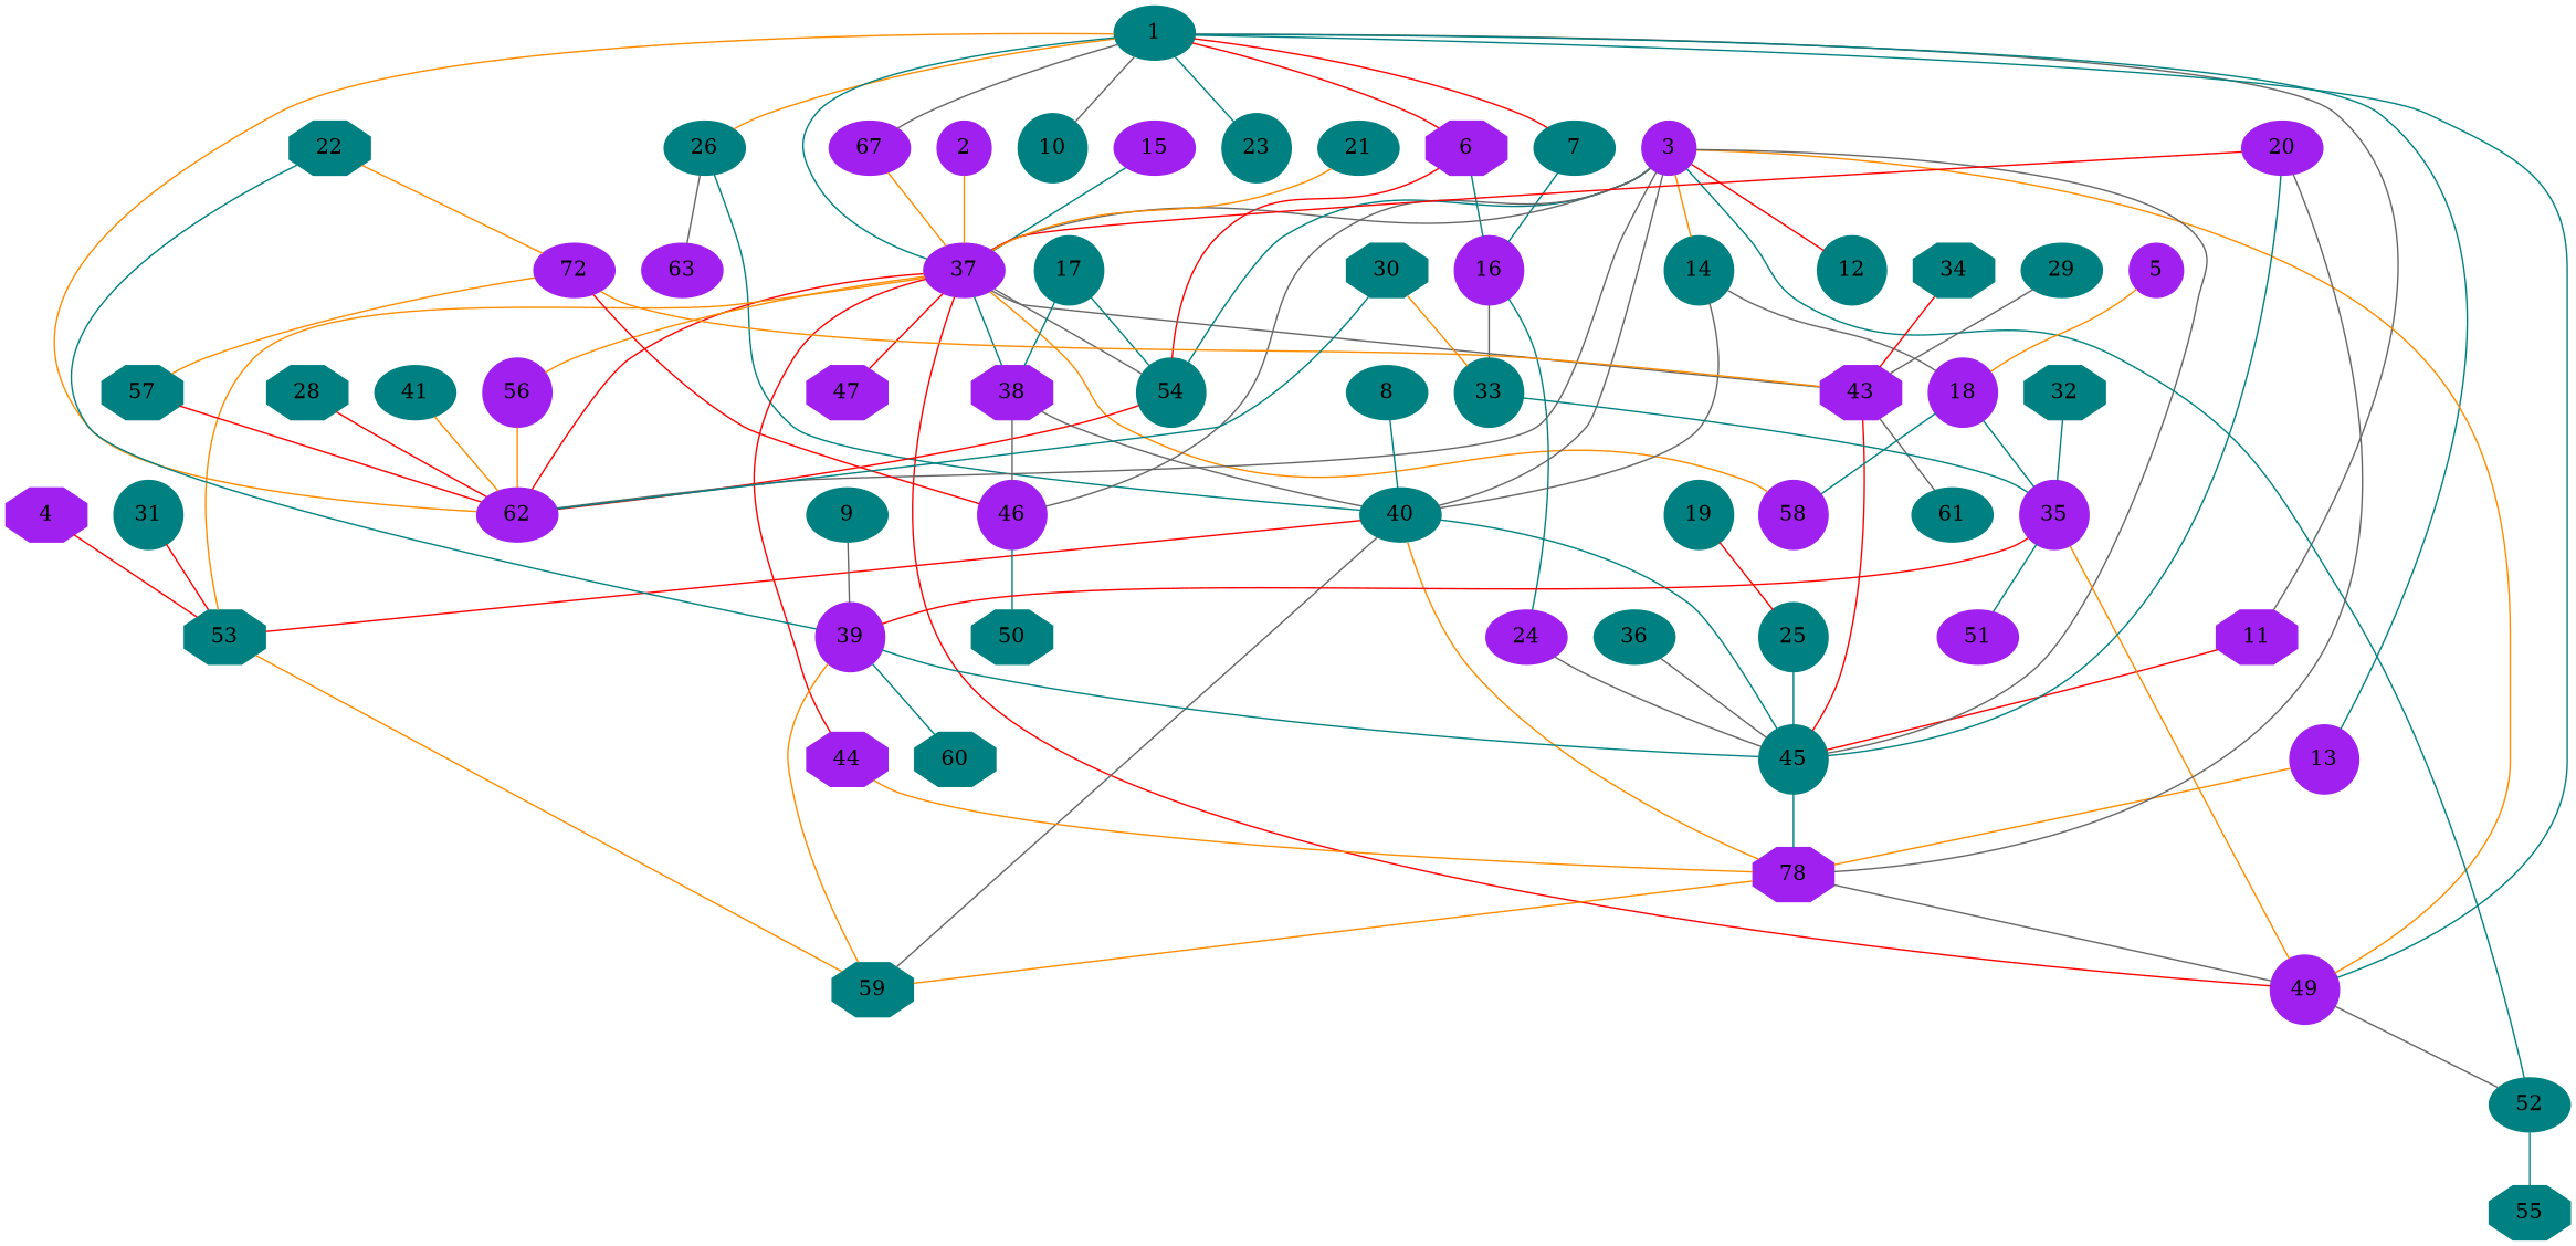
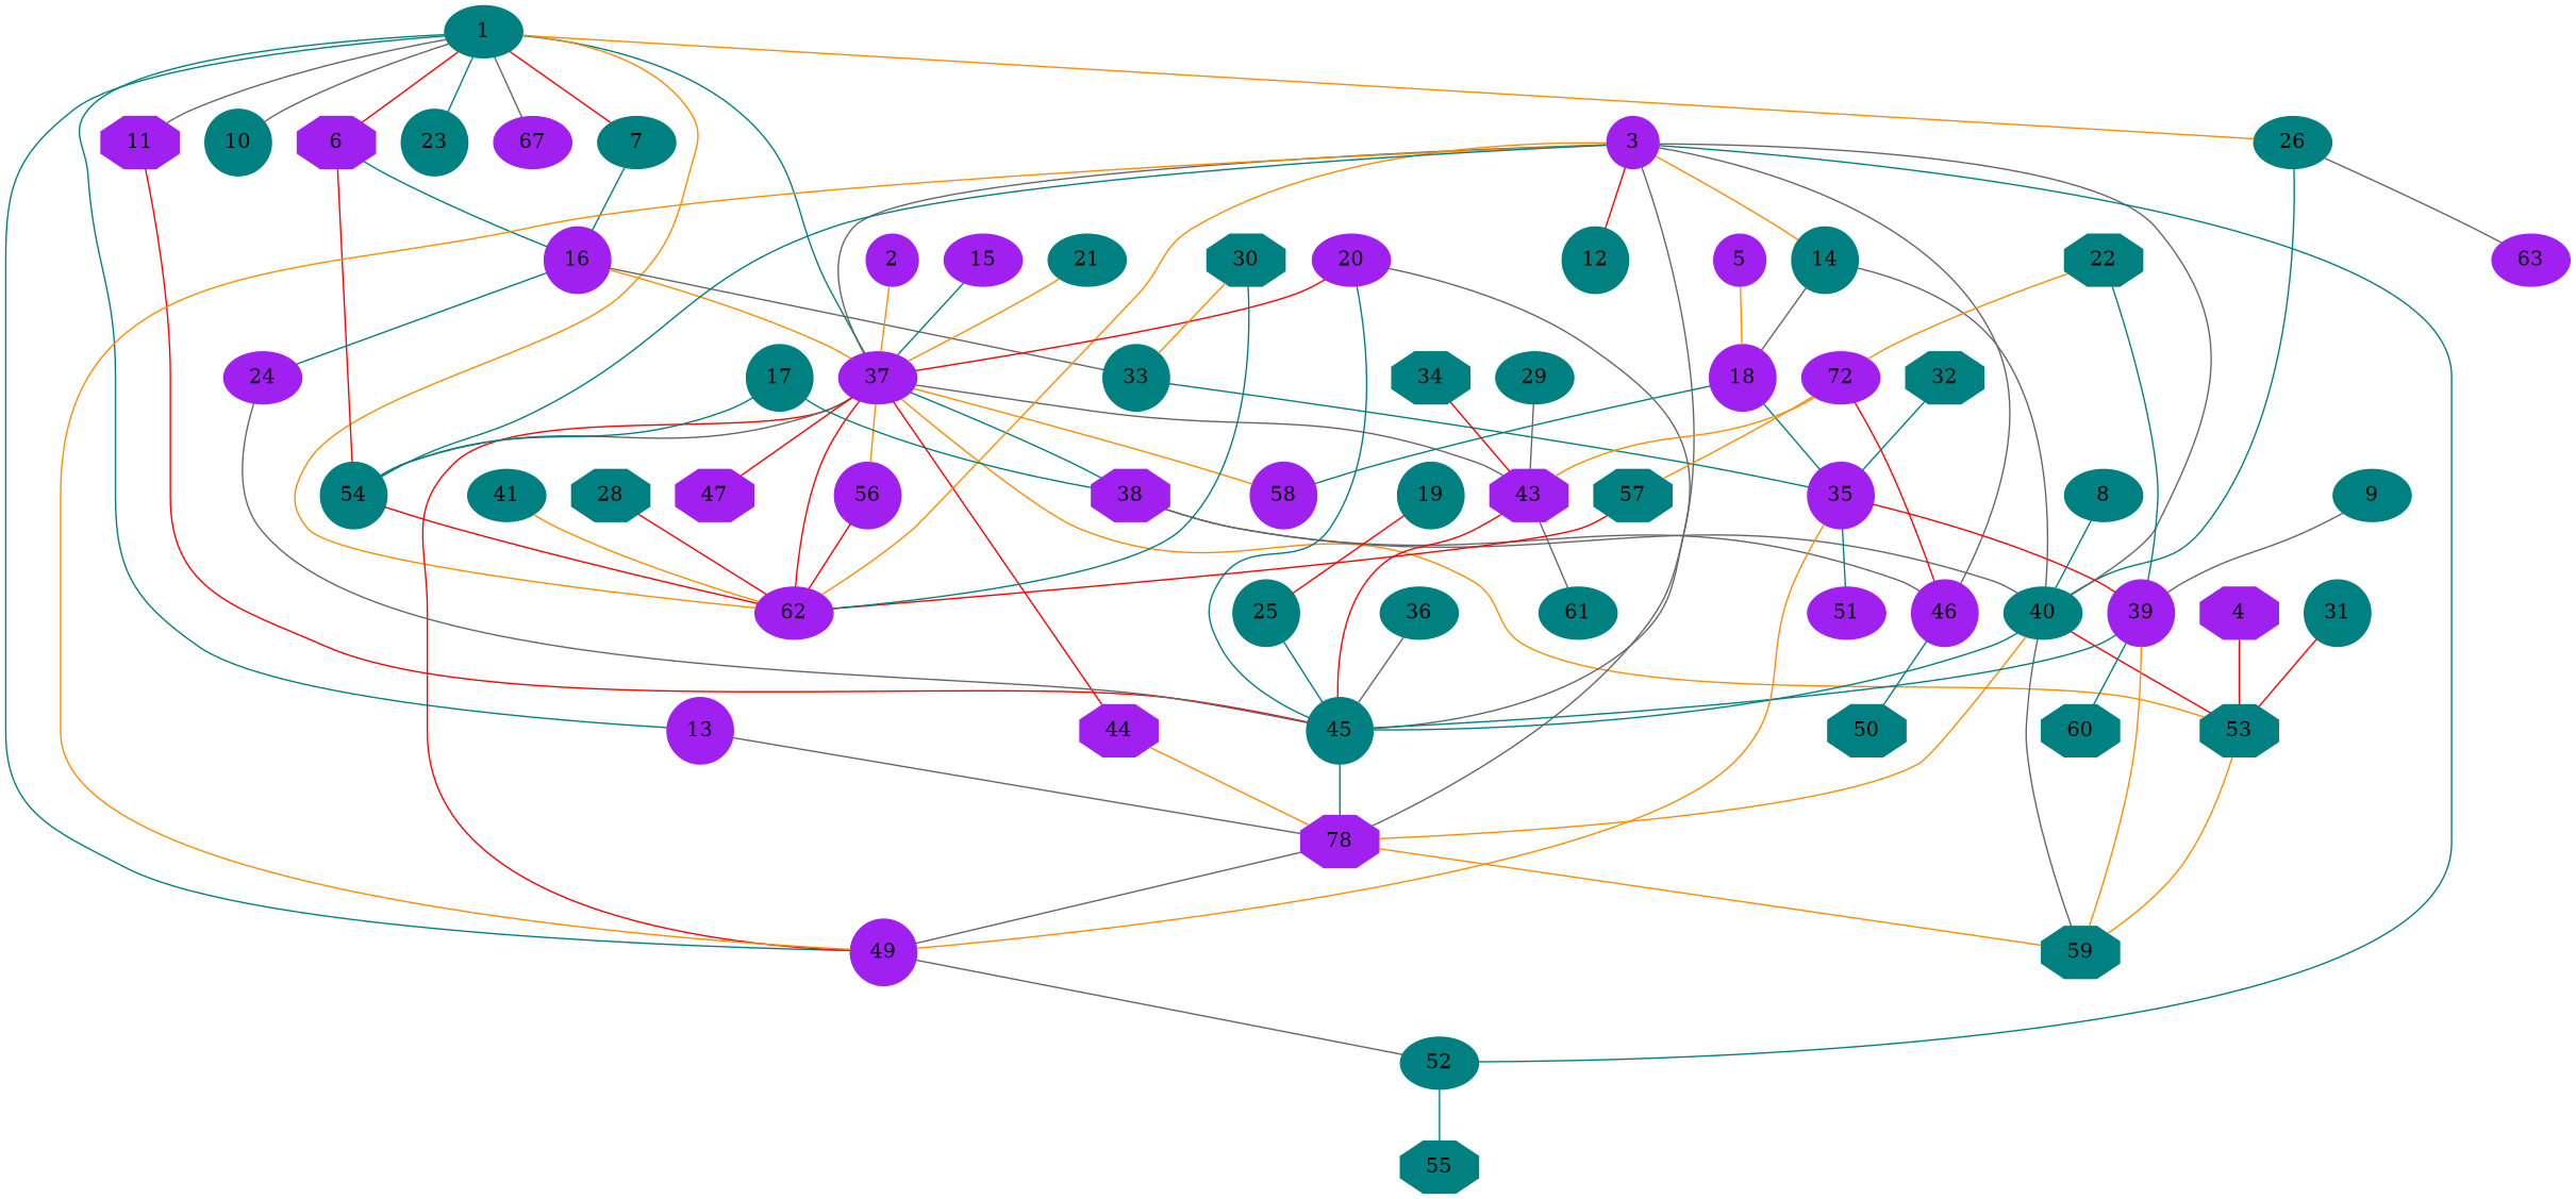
  graph {
    node [color=teal shape=circle style=filled]
    edge [color=teal weight=1.0]
    1 [shape=ellipse]
    6 [color=purple shape=octagon]
    7 [shape=ellipse]
    10
    11 [color=purple shape=octagon]
    13 [color=purple]
    23
    26 [shape=ellipse]
    n9 [color=purple label=67 shape=ellipse]
    37 [color=purple shape=ellipse]
    49 [color=purple]
    62 [color=purple shape=ellipse]
    54
    16 [color=purple]
    45
    n16 [color=purple label=78 shape=octagon]
    40 [shape=ellipse]
    63 [color=purple shape=ellipse]
    53 [shape=octagon]
    38 [color=purple shape=octagon]
    43 [color=purple shape=octagon]
    44 [color=purple shape=octagon]
    47 [color=purple shape=octagon]
    56 [color=purple]
    58 [color=purple]
    52 [shape=ellipse]
    2 [color=purple]
    3 [color=purple]
    12
    14
    46 [color=purple]
    18 [color=purple]
    39 [color=purple]
    59 [shape=octagon]
    60 [shape=octagon]
    50 [shape=octagon]
    55 [shape=octagon]
    4 [color=purple shape=octagon]
    5 [color=purple]
    35 [color=purple]
    24 [color=purple shape=ellipse]
    33
    8 [shape=ellipse]
    9 [shape=ellipse]
    15 [color=purple shape=ellipse]
    17
    51 [color=purple shape=ellipse]
    19
    25
    20 [color=purple shape=ellipse]
    21 [shape=ellipse]
    22 [shape=octagon]
    n53 [color=purple label=72 shape=ellipse]
    57 [shape=octagon]
    28 [shape=octagon]
    29 [shape=ellipse]
    61 [shape=ellipse]
    30 [shape=octagon]
    31
    32 [shape=octagon]
    34 [shape=octagon]
    36 [shape=ellipse]
    41 [shape=ellipse]
    1 -- 6 [color=red]
    1 -- 7 [color=red]
    1 -- 10 [color=gray40]
    1 -- 11 [color=gray40]
    1 -- 13
    1 -- 23
    1 -- 26 [color=darkorange]
    1 -- n9 [color=gray40]
    1 -- 37 [weight=2.0]
    1 -- 49
    1 -- 62 [color=darkorange]
    6 -- 54 [color=red]
    6 -- 16
    7 -- 16
    11 -- 45 [color=red]
-   13 -- n16 [color=darkorange]
+   13 -- n16 [color=gray40]
    26 -- 40
    26 -- 63 [color=gray40]
    37 -- 49 [color=red]
    37 -- 62 [color=red]
    37 -- 54 [color=gray40]
    37 -- 53 [color=darkorange]
    37 -- 38
    37 -- 43 [color=gray40]
    37 -- 44 [color=red]
    37 -- 47 [color=red]
    37 -- 56 [color=darkorange]
    37 -- 58 [color=darkorange]
    49 -- 52 [color=gray40]
    54 -- 62 [color=red]
-   n9 -- 37 [color=darkorange]
+   16 -- 37 [color=darkorange]
    16 -- 24
    16 -- 33 [color=gray40]
    45 -- n16
    n16 -- 49 [color=gray40]
    n16 -- 59 [color=darkorange]
    40 -- 45
    40 -- n16 [color=darkorange]
    40 -- 53 [color=red]
    40 -- 59 [color=gray40]
    53 -- 59 [color=darkorange]
    38 -- 40 [color=gray40]
    38 -- 46 [color=gray40]
    43 -- 45 [color=red]
    43 -- 61 [color=gray40]
    44 -- n16 [color=darkorange]
-   56 -- 62 [color=darkorange]
+   56 -- 62 [color=red]
    52 -- 55
    2 -- 37 [color=darkorange]
    3 -- 37 [color=gray40 weight=2.0]
    3 -- 49 [color=darkorange]
-   3 -- 62 [color=gray40]
+   3 -- 62 [color=darkorange]
    3 -- 54
    3 -- 45 [color=gray40]
    3 -- 40 [color=gray40 weight=2.0]
    3 -- 52
    3 -- 12 [color=red]
    3 -- 14 [color=darkorange]
    3 -- 46 [color=gray40]
    14 -- 40 [color=gray40]
    14 -- 18 [color=gray40]
    46 -- 50
    18 -- 58
    18 -- 35
    39 -- 45
    39 -- 59 [color=darkorange]
    39 -- 60
    4 -- 53 [color=red]
    5 -- 18 [color=darkorange]
    35 -- 49 [color=darkorange]
    35 -- 39 [color=red]
    35 -- 51
    24 -- 45 [color=gray40]
    33 -- 35
    8 -- 40
    9 -- 39 [color=gray40]
    15 -- 37
    17 -- 54
    17 -- 38
    19 -- 25 [color=red]
    25 -- 45
    20 -- 37 [color=red]
    20 -- 45
    20 -- n16 [color=gray40]
    21 -- 37 [color=darkorange]
    22 -- 39
    22 -- n53 [color=darkorange]
    n53 -- 43 [color=darkorange weight=2.0]
    n53 -- 46 [color=red]
    n53 -- 57 [color=darkorange]
    57 -- 62 [color=red]
    28 -- 62 [color=red]
    29 -- 43 [color=gray40]
    30 -- 62
    30 -- 33 [color=darkorange]
    31 -- 53 [color=red]
    32 -- 35
    34 -- 43 [color=red]
    36 -- 45 [color=gray40]
    41 -- 62 [color=darkorange]
  }
